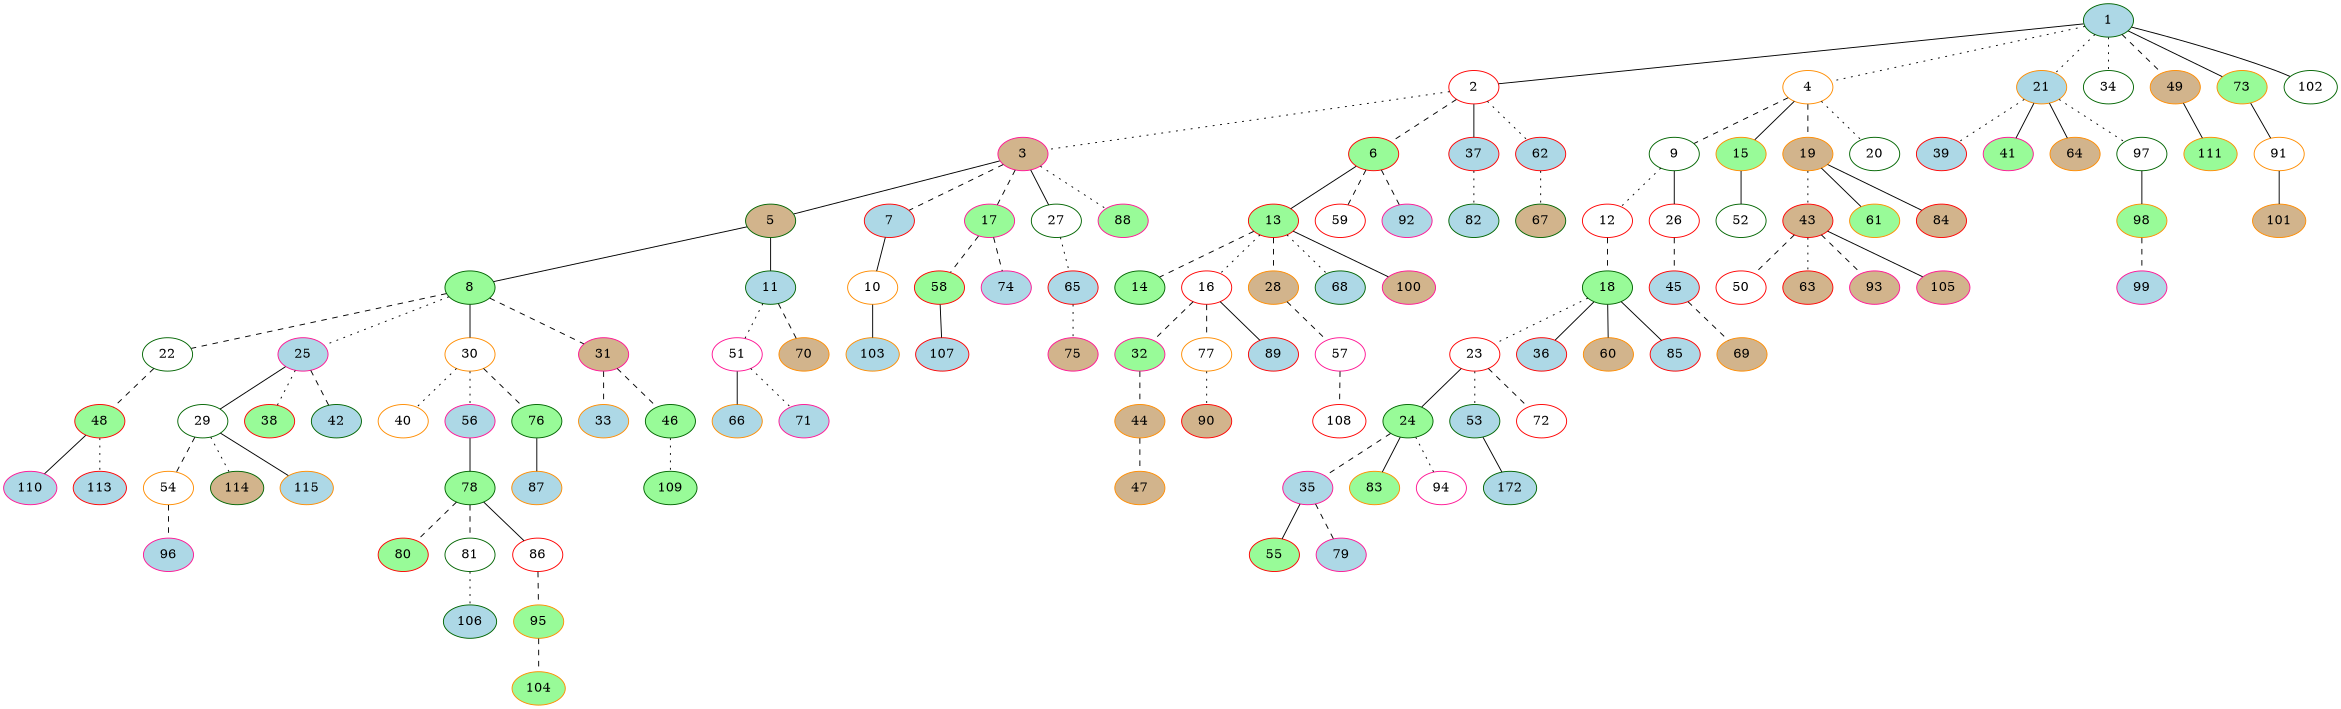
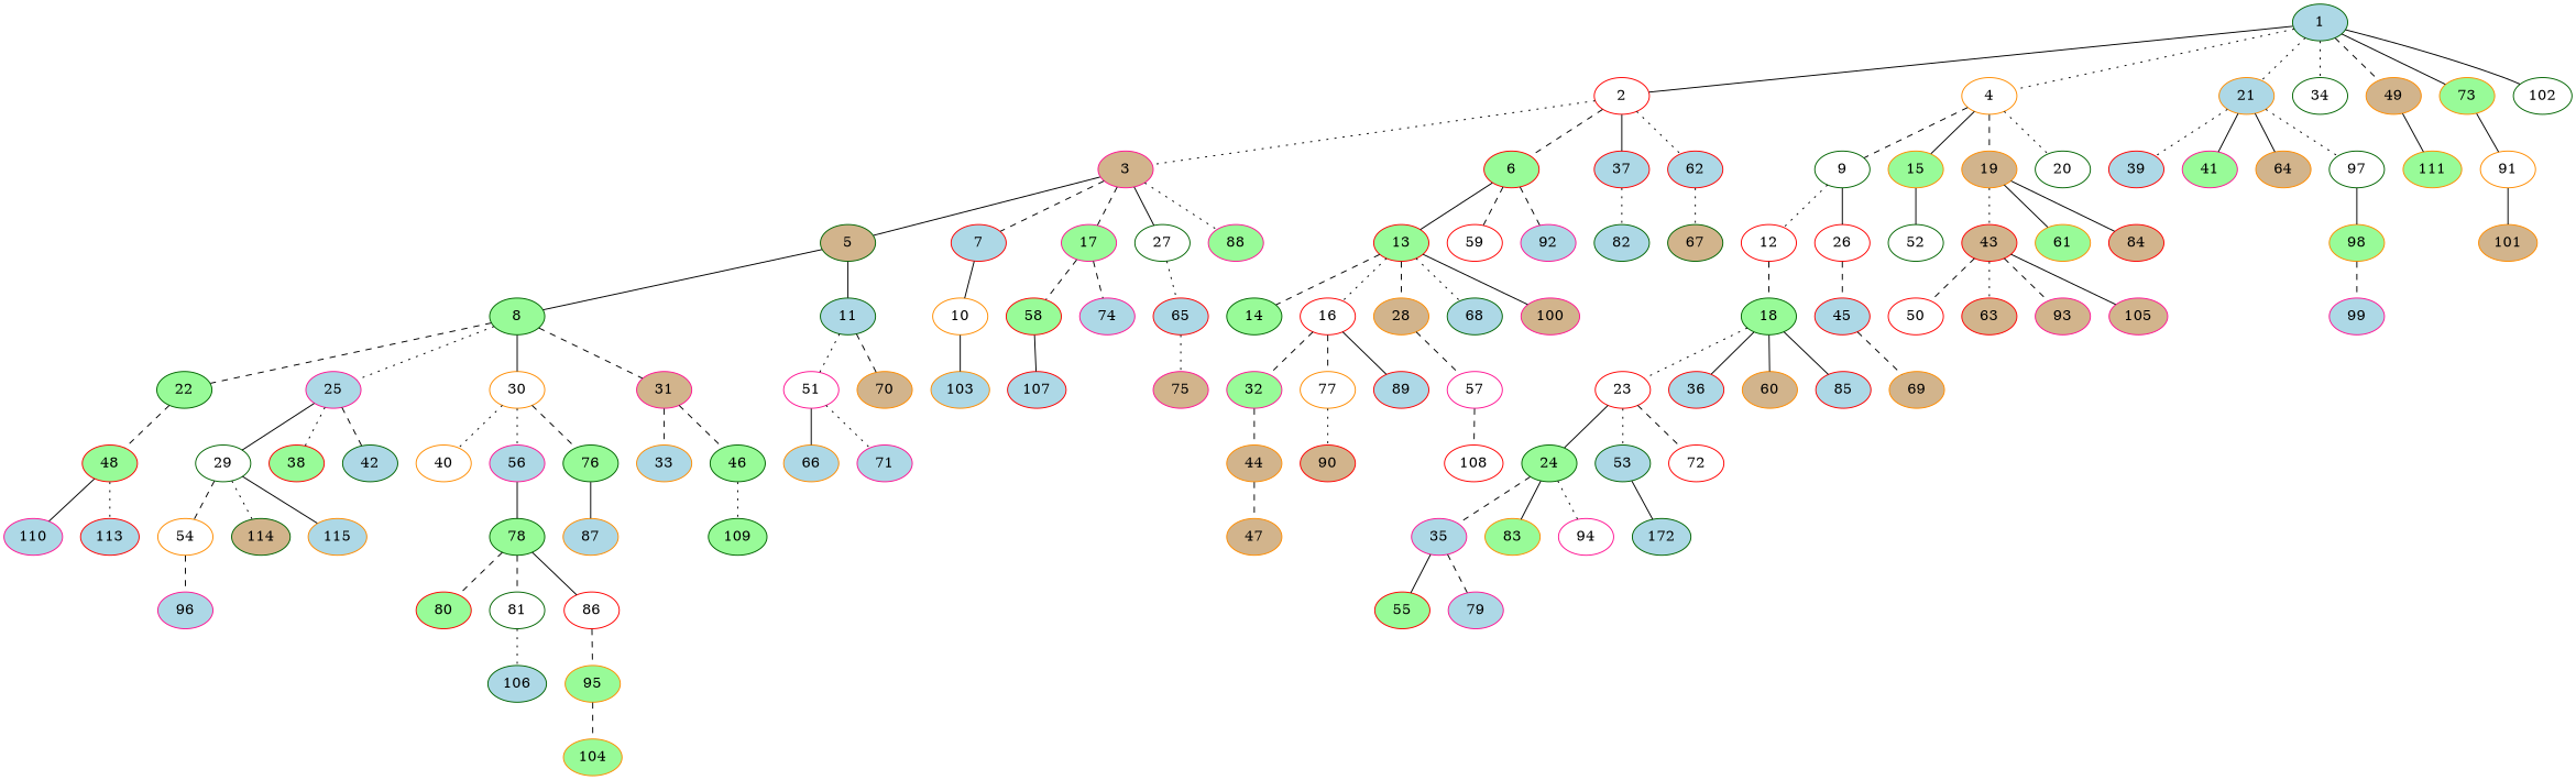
  graph {
    node [color=red fillcolor=lightblue style=filled]
    edge [style=solid]
    1 [color=darkgreen]
    2 [fillcolor=white]
    4 [color=darkorange fillcolor=white]
    21 [color=darkorange]
    34 [color=darkgreen fillcolor=white]
    49 [color=darkorange fillcolor=tan]
    73 [color=darkorange fillcolor=palegreen]
    102 [color=darkgreen fillcolor=white]
    3 [color=deeppink fillcolor=tan]
    6 [fillcolor=palegreen]
    37
    62
    9 [color=darkgreen fillcolor=white]
    15 [color=darkorange fillcolor=palegreen]
    19 [color=darkorange fillcolor=tan]
    20 [color=darkgreen fillcolor=white]
    39
    41 [color=deeppink fillcolor=palegreen]
    64 [color=darkorange fillcolor=tan]
    97 [color=darkgreen fillcolor=white]
    111 [color=darkorange fillcolor=palegreen]
    91 [color=darkorange fillcolor=white]
    5 [color=darkgreen fillcolor=tan]
    7
    17 [color=deeppink fillcolor=palegreen]
    27 [color=darkgreen fillcolor=white]
    88 [color=deeppink fillcolor=palegreen]
    13 [fillcolor=palegreen]
    59 [fillcolor=white]
    92 [color=deeppink]
    82 [color=darkgreen]
    67 [color=darkgreen fillcolor=tan]
    8 [color=darkgreen fillcolor=palegreen]
    11 [color=darkgreen]
    10 [color=darkorange fillcolor=white]
    58 [fillcolor=palegreen]
    74 [color=deeppink]
    65
    12 [fillcolor=white]
    26 [fillcolor=white]
    52 [color=darkgreen fillcolor=white]
    43 [fillcolor=tan]
    61 [color=darkorange fillcolor=palegreen]
    84 [fillcolor=tan]
-   22 [color=darkgreen fillcolor=white]
+   22 [color=darkgreen fillcolor=palegreen]
    25 [color=deeppink]
    30 [color=darkorange fillcolor=white]
    31 [color=deeppink fillcolor=tan]
    51 [color=deeppink fillcolor=white]
    70 [color=darkorange fillcolor=tan]
    14 [color=darkgreen fillcolor=palegreen]
    16 [fillcolor=white]
    28 [color=darkorange fillcolor=tan]
    68 [color=darkgreen]
    100 [color=deeppink fillcolor=tan]
    103 [color=darkorange]
    48 [fillcolor=palegreen]
    29 [color=darkgreen fillcolor=white]
    38 [fillcolor=palegreen]
    42 [color=darkgreen]
    40 [color=darkorange fillcolor=white]
    56 [color=deeppink]
    76 [color=darkgreen fillcolor=palegreen]
    33 [color=darkorange]
    46 [color=darkgreen fillcolor=palegreen]
    18 [color=darkgreen fillcolor=palegreen]
    45
    66 [color=darkorange]
    71 [color=deeppink]
    23 [fillcolor=white]
    36
    60 [color=darkorange fillcolor=tan]
    85
    32 [color=deeppink fillcolor=palegreen]
    77 [color=darkorange fillcolor=white]
    89
    57 [color=deeppink fillcolor=white]
    44 [color=darkorange fillcolor=tan]
    90 [fillcolor=tan]
    107
    24 [color=darkgreen fillcolor=palegreen]
    53 [color=darkgreen]
    72 [fillcolor=white]
    50 [fillcolor=white]
    63 [fillcolor=tan]
    93 [color=deeppink fillcolor=tan]
    105 [color=deeppink fillcolor=tan]
    98 [color=darkorange fillcolor=palegreen]
    110 [color=deeppink]
    113
    35 [color=deeppink]
    83 [color=darkorange fillcolor=palegreen]
    94 [color=deeppink fillcolor=white]
    n94 [color=darkgreen label=172]
    55 [fillcolor=palegreen]
    79 [color=deeppink]
    54 [color=darkorange fillcolor=white]
    114 [color=darkgreen fillcolor=tan]
    115 [color=darkorange]
    69 [color=darkorange fillcolor=tan]
    75 [color=deeppink fillcolor=tan]
    108 [fillcolor=white]
    96 [color=deeppink]
    78 [color=darkgreen fillcolor=palegreen]
    87 [color=darkorange]
    109 [color=darkgreen fillcolor=palegreen]
    47 [color=darkorange fillcolor=tan]
    80 [fillcolor=palegreen]
    81 [color=darkgreen fillcolor=white]
    86 [fillcolor=white]
    101 [color=darkorange fillcolor=tan]
    106 [color=darkgreen]
    95 [color=darkorange fillcolor=palegreen]
    104 [color=darkorange fillcolor=palegreen]
    99 [color=deeppink]
    1 -- 2
    1 -- 4 [style=dotted]
    1 -- 21 [style=dotted]
    1 -- 34 [style=dotted]
    1 -- 49 [style=dashed]
    1 -- 73
    1 -- 102
    2 -- 3 [style=dotted]
    2 -- 6 [style=dashed]
    2 -- 37
    2 -- 62 [style=dotted]
    4 -- 9 [style=dashed]
    4 -- 15
    4 -- 19 [style=dashed]
    4 -- 20 [style=dotted]
    21 -- 39 [style=dotted]
    21 -- 41
    21 -- 64
    21 -- 97 [style=dotted]
    49 -- 111
    73 -- 91
    3 -- 5
    3 -- 7 [style=dashed]
    3 -- 17 [style=dashed]
    3 -- 27
    3 -- 88 [style=dotted]
    6 -- 13
    6 -- 59 [style=dashed]
    6 -- 92 [style=dashed]
    37 -- 82 [style=dotted]
    62 -- 67 [style=dotted]
    9 -- 12 [style=dotted]
    9 -- 26
    15 -- 52
    19 -- 43 [style=dotted]
    19 -- 61
    19 -- 84
    97 -- 98
    91 -- 101
    5 -- 8
    5 -- 11
    7 -- 10
    17 -- 58 [style=dashed]
    17 -- 74 [style=dashed]
    27 -- 65 [style=dotted]
    13 -- 14 [style=dashed]
    13 -- 16 [style=dotted]
    13 -- 28 [style=dashed]
    13 -- 68 [style=dotted]
    13 -- 100
    8 -- 22 [style=dashed]
    8 -- 25 [style=dotted]
    8 -- 30
    8 -- 31 [style=dashed]
    11 -- 51 [style=dotted]
    11 -- 70 [style=dashed]
    10 -- 103
    58 -- 107
    65 -- 75 [style=dotted]
    12 -- 18 [style=dashed]
    26 -- 45 [style=dashed]
    43 -- 50 [style=dashed]
    43 -- 63 [style=dotted]
    43 -- 93 [style=dashed]
    43 -- 105
    22 -- 48 [style=dashed]
    25 -- 29
    25 -- 38 [style=dotted]
    25 -- 42 [style=dashed]
    30 -- 40 [style=dotted]
    30 -- 56 [style=dotted]
    30 -- 76 [style=dashed]
    31 -- 33 [style=dashed]
    31 -- 46 [style=dashed]
    51 -- 66
    51 -- 71 [style=dotted]
    16 -- 32 [style=dashed]
    16 -- 77 [style=dashed]
    16 -- 89
    28 -- 57 [style=dashed]
    48 -- 110
    48 -- 113 [style=dotted]
    29 -- 54 [style=dashed]
    29 -- 114 [style=dotted]
    29 -- 115
    56 -- 78
    76 -- 87
    46 -- 109 [style=dotted]
    18 -- 23 [style=dotted]
    18 -- 36
    18 -- 60
    18 -- 85
    45 -- 69 [style=dashed]
    23 -- 24
    23 -- 53 [style=dotted]
    23 -- 72 [style=dashed]
    32 -- 44 [style=dashed]
    77 -- 90 [style=dotted]
    57 -- 108 [style=dashed]
    44 -- 47 [style=dashed]
    24 -- 35 [style=dashed]
    24 -- 83
    24 -- 94 [style=dotted]
    53 -- n94
    98 -- 99 [style=dashed]
    35 -- 55
    35 -- 79 [style=dashed]
    54 -- 96 [style=dashed]
    78 -- 80 [style=dashed]
    78 -- 81 [style=dashed]
    78 -- 86
    81 -- 106 [style=dotted]
    86 -- 95 [style=dashed]
    95 -- 104 [style=dashed]
  }
